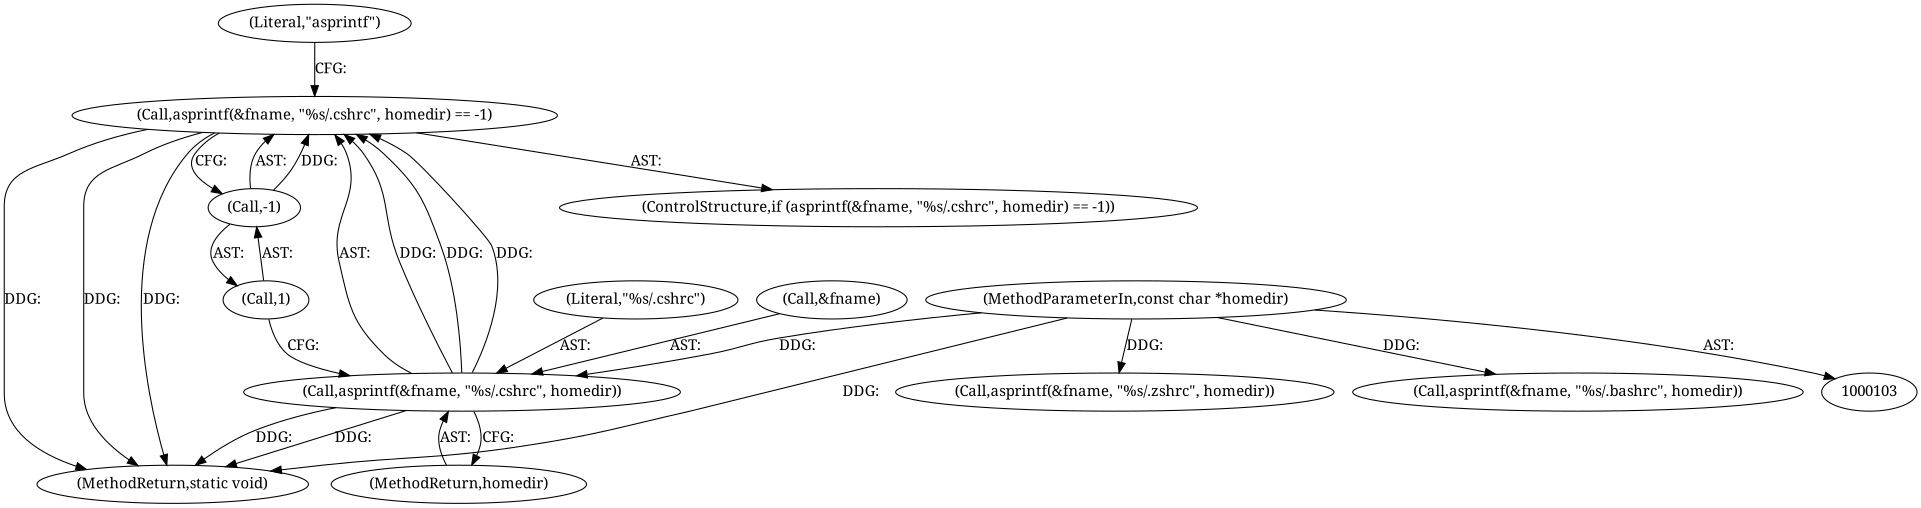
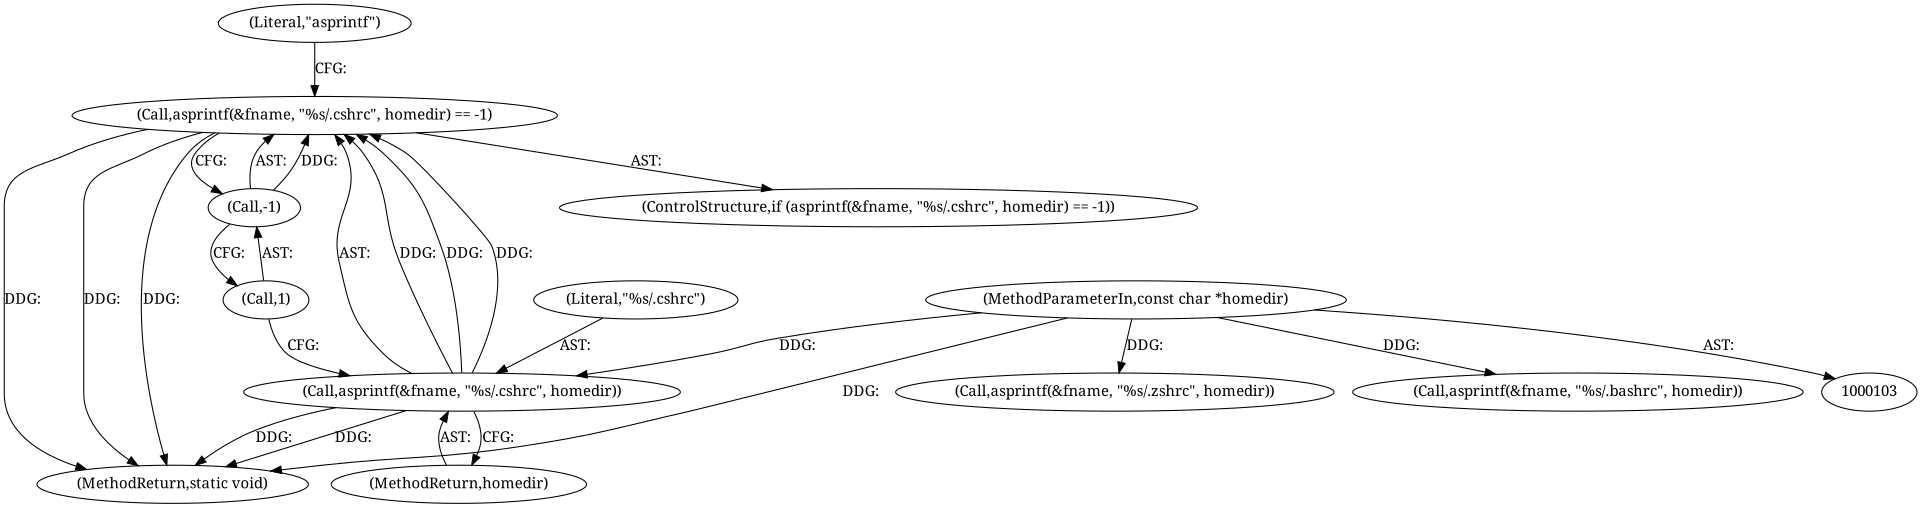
  digraph {
    fontname="Noto Serif"
    node [fontname="Noto Serif"]
    edge [fontname="Noto Serif"]
    n1 [label="(Call,asprintf(&fname, \"%s/.cshrc\", homedir) == -1)"]
    n2 [label="(Call,-1)"]
    n3 [label="(MethodReturn,static void)"]
    n4 [label="(ControlStructure,if (asprintf(&fname, \"%s/.cshrc\", homedir) == -1))"]
    n5 [label="(Call,1)"]
    n6 [label="(Call,asprintf(&fname, \"%s/.cshrc\", homedir))"]
    n7 [label="(MethodReturn,homedir)"]
    n8 [label="(MethodParameterIn,const char *homedir)"]
    n9 [label="(Call,asprintf(&fname, \"%s/.zshrc\", homedir))"]
    n10 [label="(Call,asprintf(&fname, \"%s/.bashrc\", homedir))"]
    1000103
    n12 [label="(Literal,\"%s/.cshrc\")"]
    n13 [label="(Literal,\"asprintf\")"]
-   n14 [label="(Call,&fname)"]
    n1 -> n2 [label="CFG: "]
    n1 -> n3 [label="DDG: "]
    n1 -> n3 [label="DDG: "]
    n1 -> n3 [label="DDG: "]
    n1 -> n4 [label="AST: "]
    n2 -> n1 [label="AST: "]
    n2 -> n1 [label="DDG: "]
-   n2 -> n5 [label="AST: "]
+   n2 -> n5 [label="CFG: "]
    n5 -> n2 [label="AST: "]
    n5 -> n6 [label="CFG: "]
    n6 -> n1 [label="AST: "]
    n6 -> n1 [label="DDG: "]
    n6 -> n1 [label="DDG: "]
    n6 -> n1 [label="DDG: "]
    n6 -> n3 [label="DDG: "]
    n6 -> n3 [label="DDG: "]
    n6 -> n7 [label="CFG: "]
    n7 -> n6 [label="AST: "]
    n8 -> n3 [label="DDG: "]
    n8 -> n6 [label="DDG: "]
    n8 -> n9 [label="DDG: "]
    n8 -> n10 [label="DDG: "]
    n8 -> 1000103 [label="AST: "]
    n12 -> n6 [label="AST: "]
    n13 -> n1 [label="CFG: "]
-   n14 -> n6 [label="AST: "]
  }
